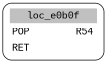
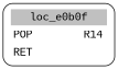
  digraph {
-   n1 [fontname="Courier New" label=<<table border="0" cellborder="0" cellpadding="3"><tr><td align="center" colspan="2" bgcolor="grey">loc_e0b0f</td></tr><tr><td align="left">POP        R54</td></tr><tr><td align="left">RET        </td></tr></table>> shape=Mrecord]
+   n1 [fontname="Courier New" label=<<table border="0" cellborder="0" cellpadding="3"><tr><td align="center" colspan="2" bgcolor="grey">loc_e0b0f</td></tr><tr><td align="left">POP        R14</td></tr><tr><td align="left">RET        </td></tr></table>> shape=Mrecord]
  }
